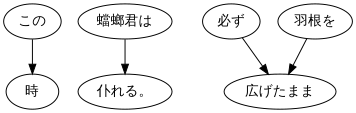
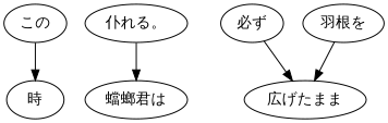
  digraph {
    n1 [label="この"]
    n2 [label="時"]
    n3 [label="仆れる。"]
    n4 [label="蟷螂君は"]
    n5 [label="必ず"]
    n6 [label="広げたまま"]
    n7 [label="羽根を"]
    n1 -> n2
-   n4 -> n3
+   n3 -> n4
    n5 -> n6
    n7 -> n6
  }
